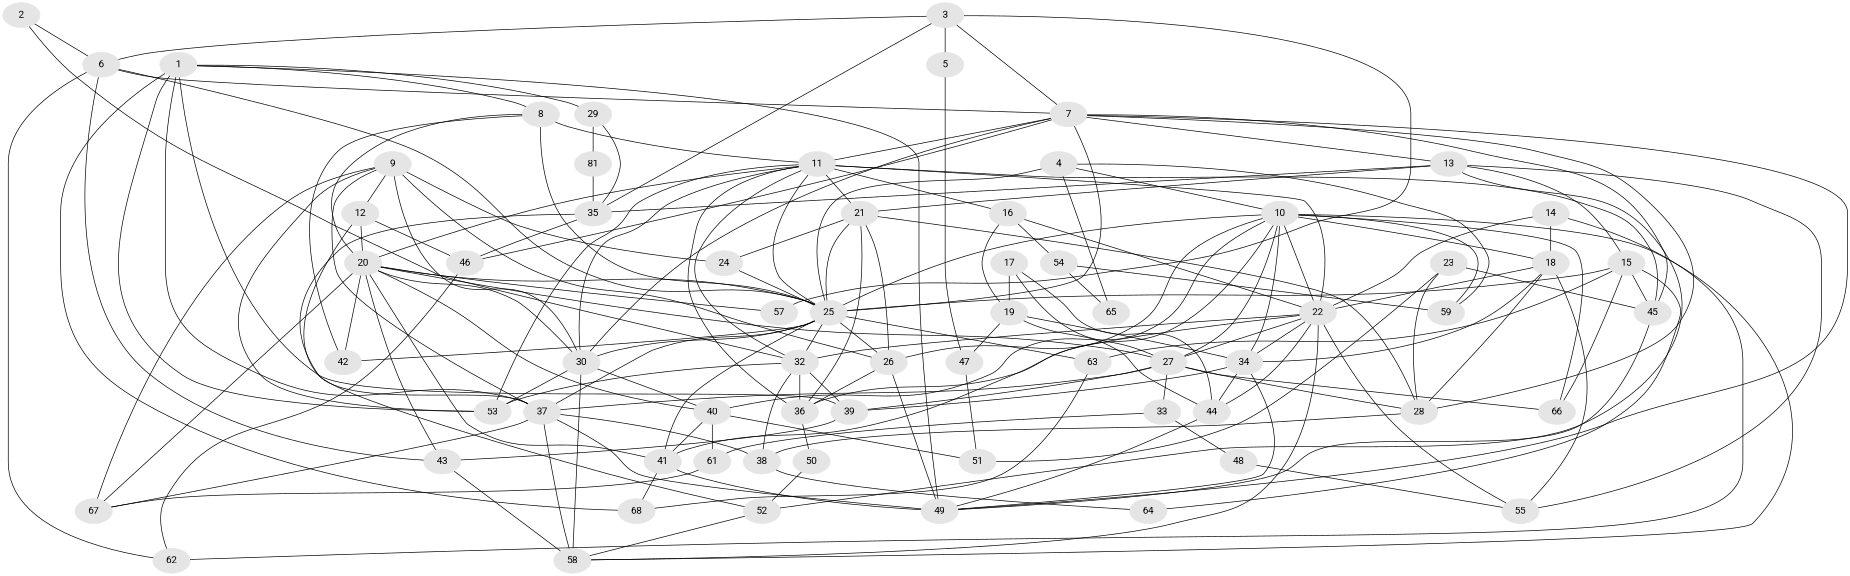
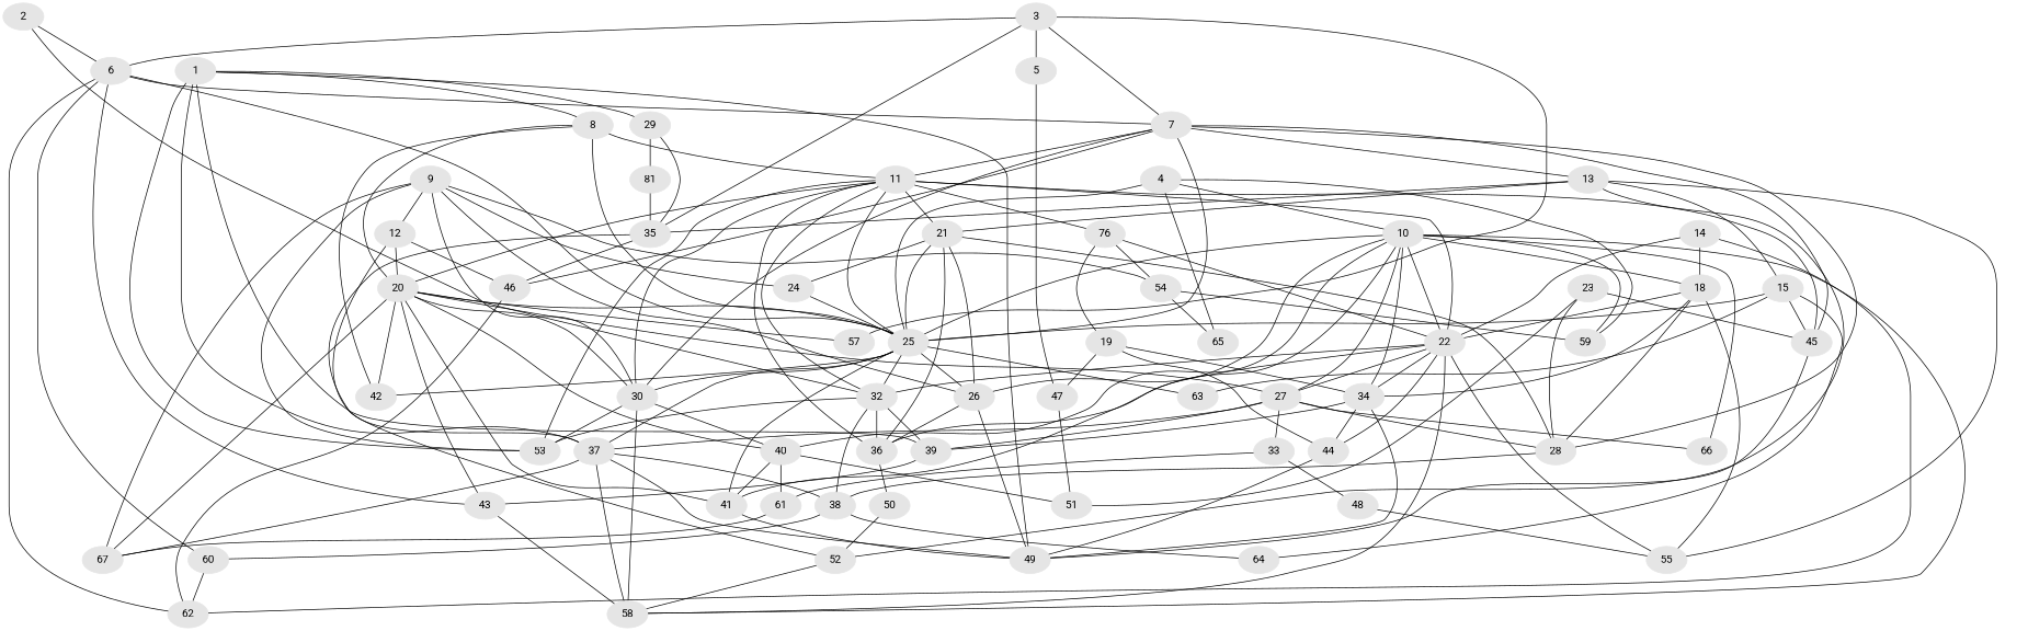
  graph {
    fontname=Roboto
    node [color=gray90 fontname=Roboto style=filled]
    edge [fontname=Roboto weight=1.0]
    1
    8
    29
    37
    39
    49
    53
-   68
    25
    11
    20
    42
    35
    n14 [label=81]
    67
    58
    38
    43
    2
    6
    32
    7
+   60
    62
    36
    3
    5
    57
    47
    13
    28
    30
    45
    46
    52
    4
    10
    59
    65
    26
    18
    22
    27
    34
    40
    41
    66
    63
    51
-   16
+   16 [label=76]
    21
    15
    55
    9
    12
    24
    44
    33
    61
    19
    54
    50
    64
    14
-   17
    23
    48
    1 -- 8
    1 -- 29
    1 -- 37
    1 -- 39
    1 -- 49
    1 -- 53
-   1 -- 68 [weight=2.0]
    8 -- 25
    8 -- 11
    8 -- 20
    8 -- 42
    29 -- 35
    29 -- n14
    37 -- 49
    37 -- 67
    37 -- 58 [weight=2.0]
    37 -- 38
    39 -- 43
    25 -- 37
    25 -- 42
    25 -- 32 [weight=2.0]
    25 -- 30
    25 -- 26
    25 -- 41
    25 -- 63
    11 -- 53
    11 -- 25
    11 -- 20
    11 -- 32
    11 -- 36 [weight=2.0]
    11 -- 30
    11 -- 45
    11 -- 22 [weight=3.0]
    11 -- 16
    11 -- 21 [weight=2.0]
    20 -- 25
    20 -- 42
    20 -- 67
    20 -- 43
    20 -- 57
    20 -- 30
    20 -- 27
    20 -- 40
    20 -- 41
    35 -- 46
    35 -- 52
    n14 -- 35
+   38 -- 60
    38 -- 64
    43 -- 58
    2 -- 6
    2 -- 32
    6 -- 25
    6 -- 43
    6 -- 7 [weight=2.0]
+   6 -- 60
    6 -- 62
    32 -- 39
    32 -- 53
    32 -- 38
    32 -- 36
-   7 -- 49
    7 -- 25
    7 -- 11
    7 -- 13 [weight=2.0]
    7 -- 28
    7 -- 30
    7 -- 45
    7 -- 46
+   60 -- 62
    36 -- 50
    3 -- 35
    3 -- 6
    3 -- 7
    3 -- 5
    3 -- 57
    5 -- 47
    47 -- 51
    13 -- 35 [weight=2.0]
    13 -- 52
    13 -- 21
    13 -- 15
    13 -- 55
    28 -- 38
    30 -- 53
    30 -- 58
    30 -- 40
    45 -- 49
    46 -- 62
    52 -- 58
    4 -- 25 [weight=2.0]
    4 -- 10
    4 -- 59
    4 -- 65
    10 -- 25
    10 -- 58
    10 -- 59
    10 -- 26
    10 -- 18 [weight=3.0]
    10 -- 22
    10 -- 27
    10 -- 34
    10 -- 40 [weight=2.0]
    10 -- 41
    10 -- 66
    26 -- 49 [weight=2.0]
    26 -- 36
    18 -- 28
    18 -- 22
    18 -- 34
    18 -- 55
    22 -- 58
    22 -- 32
    22 -- 36
    22 -- 27 [weight=2.0]
    22 -- 34
    22 -- 55
    22 -- 44
    27 -- 37 [weight=2.0]
    27 -- 39
    27 -- 28
    27 -- 66
    27 -- 33
    34 -- 39
    34 -- 49
    34 -- 44 [weight=2.0]
    40 -- 41
    40 -- 51
    40 -- 61
    41 -- 49
-   41 -- 68
-   63 -- 68
    16 -- 22
    16 -- 19
    16 -- 54
    21 -- 25
    21 -- 36
    21 -- 28
    21 -- 26
    21 -- 24
    15 -- 25
    15 -- 45
-   15 -- 66
    15 -- 63
    15 -- 64
-   9 -- 37
+   9 -- 54
    9 -- 53
    9 -- 67
    9 -- 30
    9 -- 26
    9 -- 12
    9 -- 24
    12 -- 37 [weight=2.0]
    12 -- 20
    12 -- 46
    24 -- 25
    44 -- 49
    33 -- 61
    33 -- 48
    61 -- 67
    19 -- 47
    19 -- 34
    19 -- 44 [weight=2.0]
    54 -- 59
    54 -- 65
    50 -- 52
    14 -- 62
    14 -- 18
    14 -- 22 [weight=2.0]
-   17 -- 27
-   17 -- 44
-   17 -- 19
    23 -- 28
    23 -- 45
    23 -- 51
    48 -- 55
  }
